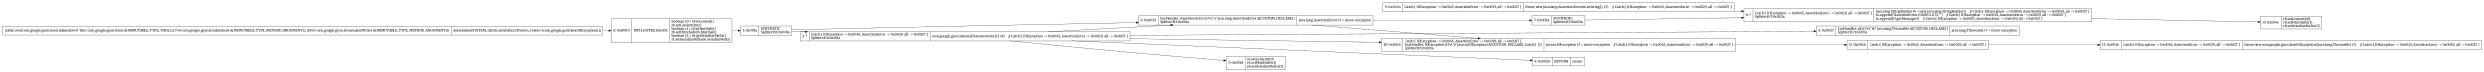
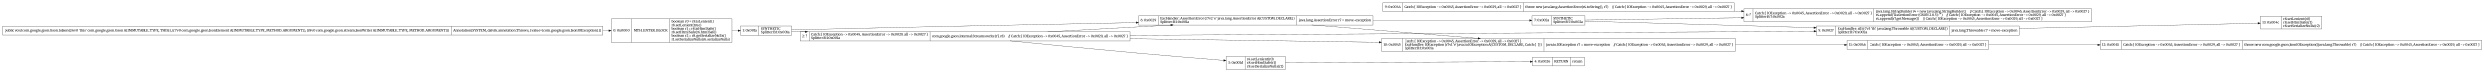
  digraph {
    fontname=Merriweather
    rankdir=LR
    node [fontname=Merriweather shape=record]
    edge [fontname=Merriweather]
    n1 [label="{0\:\ 0x0000|MTH_ENTER_BLOCK\l|boolean r0 = r8.isLenient()\lr8.setLenient(true)\lboolean r1 = r8.isHtmlSafe()\lr8.setHtmlSafe(r6.htmlSafe)\lboolean r2 = r8.getSerializeNulls()\lr1.setSerializeNulls(r6.serializeNulls)\l}"]
    n2 [label="{1\:\ 0x001a|SYNTHETIC\lSplitter:B:1:0x001a\l}"]
    n3 [label="{2\:\ ?|Catch:\{ IOException \-\> 0x0045, AssertionError \-\> 0x0029, all \-\> 0x0027 \}\lSplitter:B:1:0x001a\l|com.google.gson.internal.Streams.write(r7, r8)     \/\/ Catch:\{ IOException \-\> 0x0045, AssertionError \-\> 0x0029, all \-\> 0x0027 \}\l}"]
    n4 [label="{6\:\ 0x0029|ExcHandler: AssertionError (r7v2 'e' java.lang.AssertionError A[CUSTOM_DECLARE])\lSplitter:B:1:0x001a\l|java.lang.AssertionError r7 = move\-exception\l}"]
    n5 [label="{5\:\ 0x0027|ExcHandler: all (r7v3 'th' java.lang.Throwable A[CUSTOM_DECLARE])\lSplitter:B:7:0x002a\l|java.lang.Throwable r7 = move\-exception\l}"]
    n6 [label="{10\:\ 0x0045|Catch:\{ IOException \-\> 0x0045, AssertionError \-\> 0x0029, all \-\> 0x0027 \}\lExcHandler: IOException (r7v1 'e' java.io.IOException A[CUSTOM_DECLARE, Catch:\{  \}])\lSplitter:B:1:0x001a\l|java.io.IOException r7 = move\-exception     \/\/ Catch:\{ IOException \-\> 0x0045, AssertionError \-\> 0x0029, all \-\> 0x0027 \}\l}"]
    n7 [label="{3\:\ 0x001d|r4.setLenient(r0)\lr8.setHtmlSafe(r1)\lr8.setSerializeNulls(r2)\l}"]
    n8 [label="{13\:\ 0x004c|r8.setLenient(r0)\lr8.setHtmlSafe(r1)\lr8.setSerializeNulls(r2)\l}"]
    n9 [label="{7\:\ 0x002a|SYNTHETIC\lSplitter:B:7:0x002a\l}"]
    n10 [label="{11\:\ 0x0046|Catch:\{ IOException \-\> 0x0045, AssertionError \-\> 0x0029, all \-\> 0x0027 \}\l}"]
    n11 [label="{4\:\ 0x0026|RETURN\l|return\l}"]
    n12 [label="{8\:\ ?|Catch:\{ IOException \-\> 0x0045, AssertionError \-\> 0x0029, all \-\> 0x0027 \}\lSplitter:B:7:0x002a\l|java.lang.StringBuilder r4 = new java.lang.StringBuilder()     \/\/ Catch:\{ IOException \-\> 0x0045, AssertionError \-\> 0x0029, all \-\> 0x0027 \}\lr4.append(\"AssertionError (GSON 2.8.5): \")     \/\/ Catch:\{ IOException \-\> 0x0045, AssertionError \-\> 0x0029, all \-\> 0x0027 \}\lr4.append(r7.getMessage())     \/\/ Catch:\{ IOException \-\> 0x0045, AssertionError \-\> 0x0029, all \-\> 0x0027 \}\l}"]
    n13 [label="{9\:\ 0x0044|Catch:\{ IOException \-\> 0x0045, AssertionError \-\> 0x0029, all \-\> 0x0027 \}\l|throw new java.lang.AssertionError(r4.toString(), r7)     \/\/ Catch:\{ IOException \-\> 0x0045, AssertionError \-\> 0x0029, all \-\> 0x0027 \}\l}"]
    n14 [label="{12\:\ 0x004b|Catch:\{ IOException \-\> 0x0045, AssertionError \-\> 0x0029, all \-\> 0x0027 \}\l|throw new com.google.gson.JsonIOException((java.lang.Throwable) r7)     \/\/ Catch:\{ IOException \-\> 0x0045, AssertionError \-\> 0x0029, all \-\> 0x0027 \}\l}"]
    n15 [label="{public void com.google.gson.Gson.toJson((r6v0 'this' com.google.gson.Gson A[IMMUTABLE_TYPE, THIS]), (r7v0 com.google.gson.JsonElement A[IMMUTABLE_TYPE, METHOD_ARGUMENT]), (r8v0 com.google.gson.stream.JsonWriter A[IMMUTABLE_TYPE, METHOD_ARGUMENT]))  | Annotation[SYSTEM, dalvik.annotation.Throws, \{value=[com.google.gson.JsonIOException]\}]\l}"]
    n1 -> n2
    n2 -> n3
    n2 -> n4
    n3 -> n4
    n3 -> n5
    n3 -> n6
    n3 -> n7
    n4 -> n6
    n4 -> n9
-   n12 -> n8
+   n5 -> n8
    n6 -> n10
-   n3 -> n11
+   n7 -> n11
+   n9 -> n5
    n9 -> n12
    n10 -> n14
    n13 -> n12
    n15 -> n1
  }
